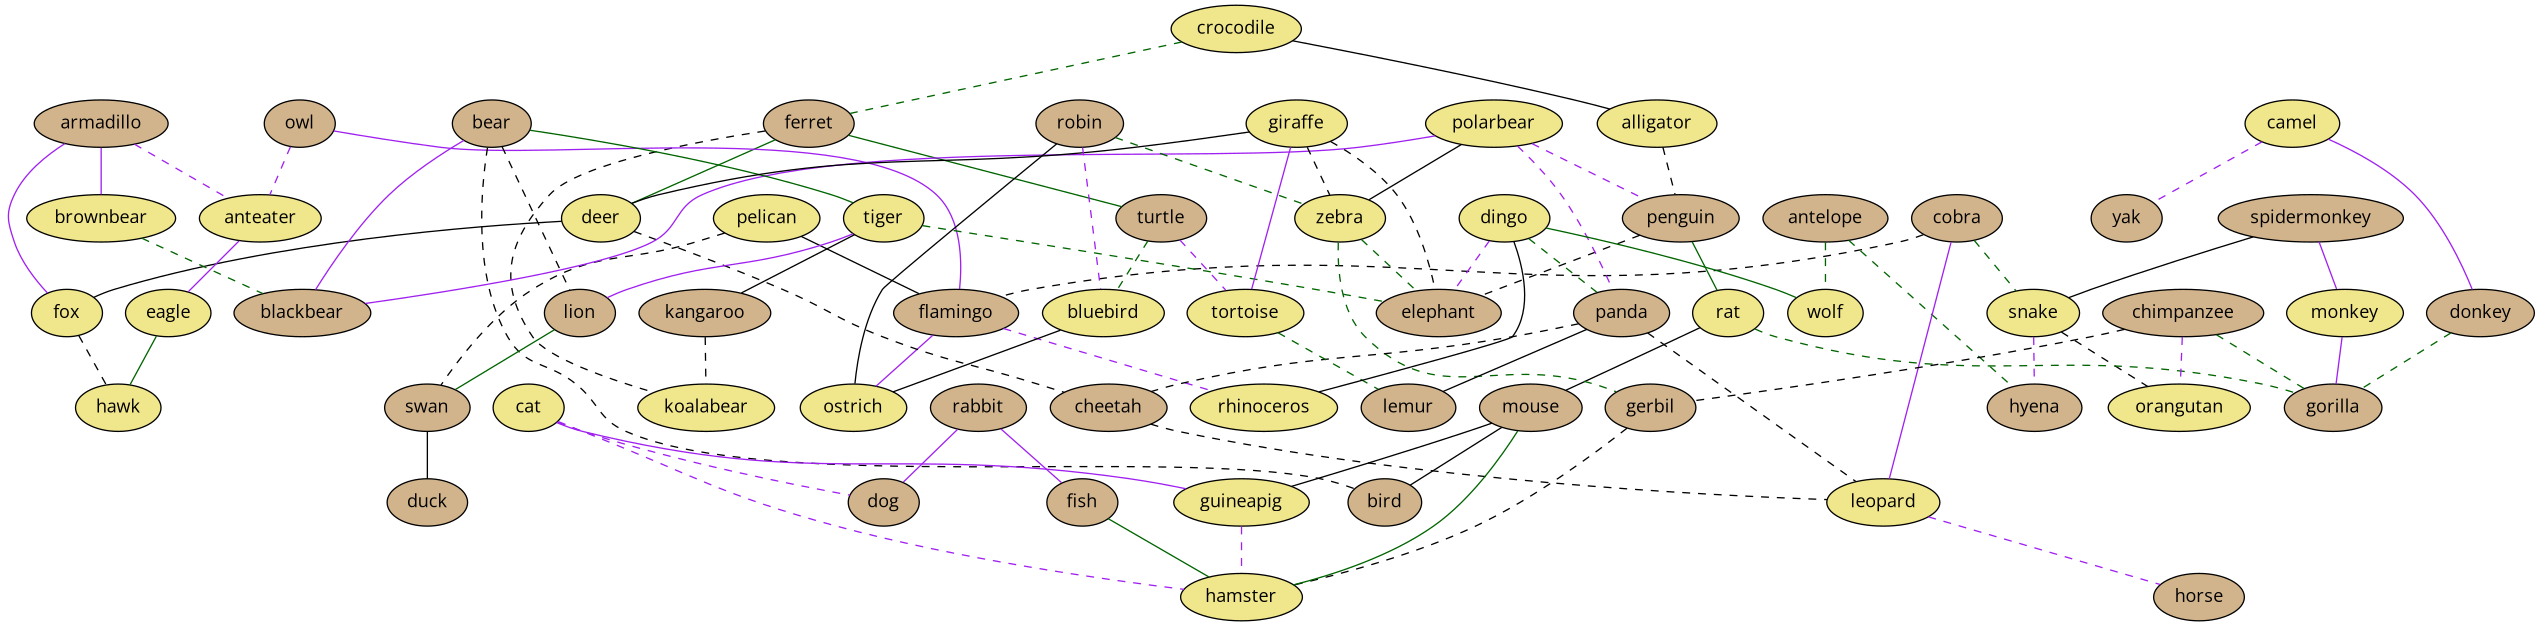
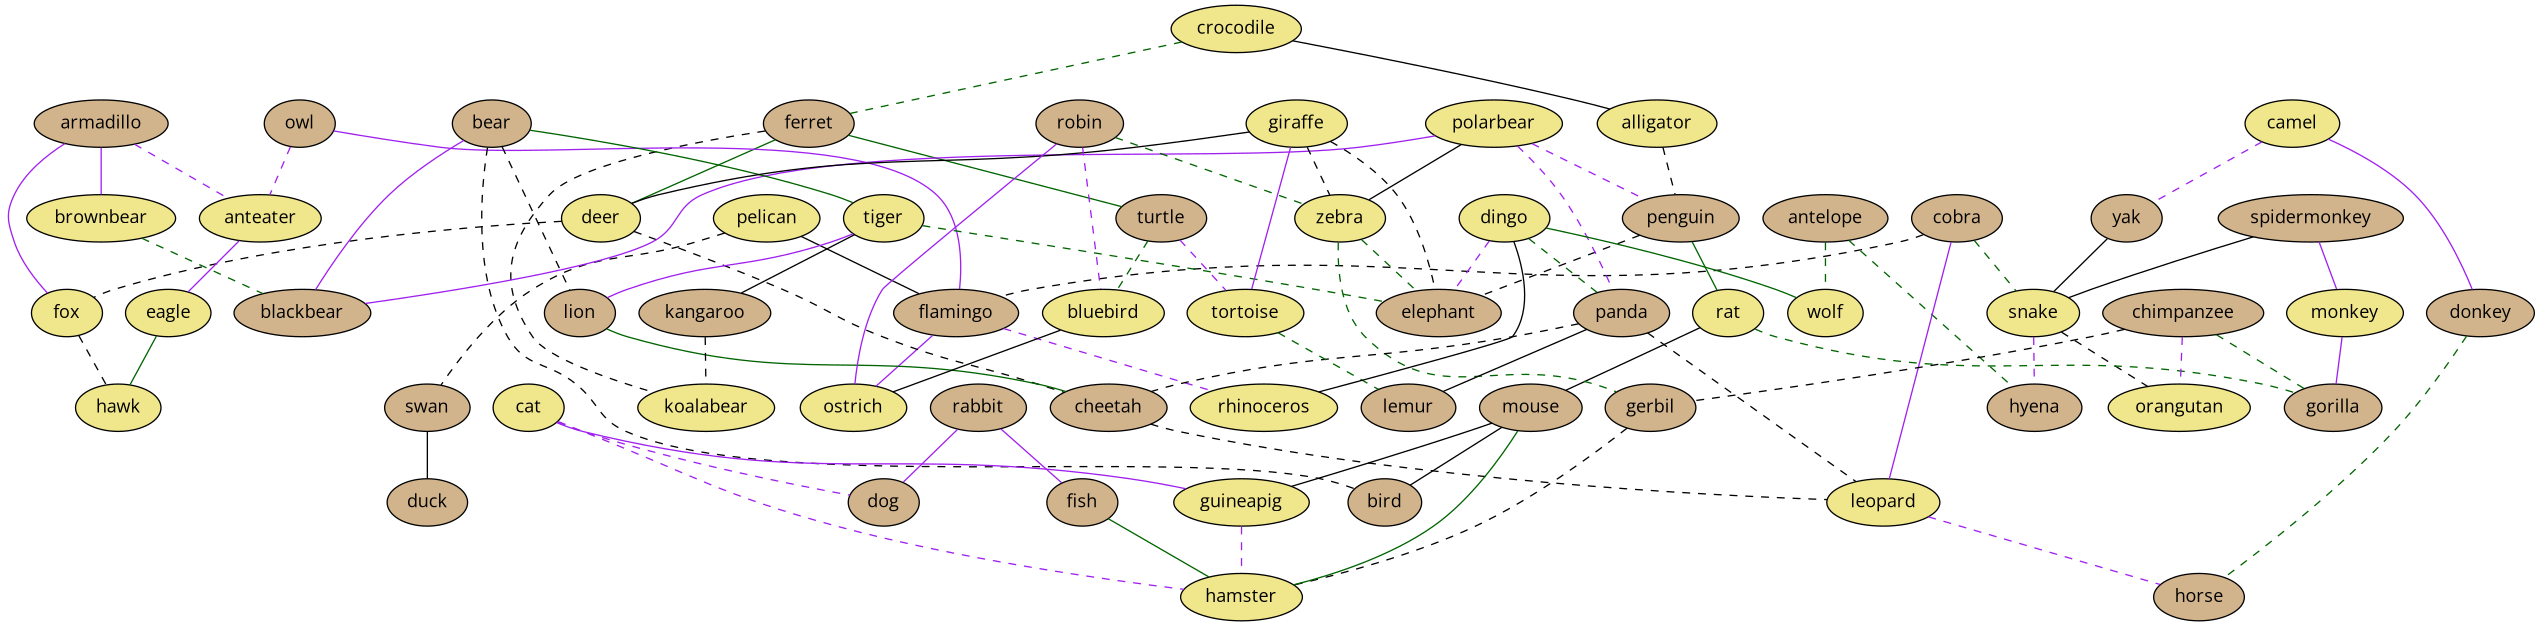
  strict graph {
    fontname="Open Sans"
    node [fillcolor=tan fontname="Open Sans" style=filled]
    edge [color=black fontname="Open Sans" style=dashed weight=1]
    pelican [fillcolor=khaki]
    swan
    flamingo
    duck
    rhinoceros [fillcolor=khaki]
    ostrich [fillcolor=khaki]
    antelope
    hyena
    wolf [fillcolor=khaki]
    camel [fillcolor=khaki]
    yak
    donkey
    snake [fillcolor=khaki]
    horse
    cobra
    leopard [fillcolor=khaki]
    orangutan [fillcolor=khaki]
    spidermonkey
    monkey [fillcolor=khaki]
    gorilla
    crocodile [fillcolor=khaki]
    alligator [fillcolor=khaki]
    ferret
    penguin
    turtle
    deer [fillcolor=khaki]
    koalabear [fillcolor=khaki]
    owl
    anteater [fillcolor=khaki]
    eagle [fillcolor=khaki]
    elephant
    rat [fillcolor=khaki]
    polarbear [fillcolor=khaki]
    zebra [fillcolor=khaki]
    panda
    blackbear
    gerbil
    cheetah
    lemur
    bear
    tiger [fillcolor=khaki]
    lion
    bird
    kangaroo
    tortoise [fillcolor=khaki]
    bluebird [fillcolor=khaki]
    fox [fillcolor=khaki]
    giraffe [fillcolor=khaki]
    armadillo
    brownbear [fillcolor=khaki]
    hawk [fillcolor=khaki]
    rabbit
    fish
    dog
    hamster [fillcolor=khaki]
    mouse
    dingo [fillcolor=khaki]
    cat [fillcolor=khaki]
    guineapig [fillcolor=khaki]
    robin
    chimpanzee
    pelican -- swan
    pelican -- flamingo [style=solid]
    swan -- duck [style=solid]
    flamingo -- rhinoceros [color=purple]
    flamingo -- ostrich [color=purple style=solid]
    antelope -- hyena [color=darkgreen]
    antelope -- wolf [color=darkgreen]
    camel -- yak [color=purple]
    camel -- donkey [color=purple style=solid]
-   donkey -- gorilla [color=darkgreen]
+   yak -- snake [style=solid]
+   donkey -- horse [color=darkgreen]
    snake -- hyena [color=purple]
    snake -- orangutan
    cobra -- flamingo
    cobra -- snake [color=darkgreen]
    cobra -- leopard [color=purple style=solid]
    leopard -- horse [color=purple]
    spidermonkey -- snake [style=solid]
    spidermonkey -- monkey [color=purple style=solid]
    monkey -- gorilla [color=purple style=solid]
    crocodile -- alligator [style=solid]
    crocodile -- ferret [color=darkgreen]
    alligator -- penguin
    ferret -- turtle [color=darkgreen style=solid]
    ferret -- deer [color=darkgreen style=solid]
    ferret -- koalabear
    penguin -- elephant
    penguin -- rat [color=darkgreen style=solid]
    turtle -- tortoise [color=purple]
    turtle -- bluebird [color=darkgreen]
    deer -- cheetah
-   deer -- fox [style=solid]
+   deer -- fox
    owl -- flamingo [color=purple style=solid]
    owl -- anteater [color=purple]
    anteater -- eagle [color=purple style=solid]
    eagle -- hawk [color=darkgreen style=solid]
    rat -- gorilla [color=darkgreen]
    rat -- mouse [style=solid]
    polarbear -- penguin [color=purple]
    polarbear -- zebra [style=solid]
    polarbear -- panda [color=purple]
    polarbear -- blackbear [color=purple style=solid]
    zebra -- elephant [color=darkgreen]
    zebra -- gerbil [color=darkgreen]
    panda -- leopard
    panda -- cheetah
    panda -- lemur [style=solid]
    gerbil -- hamster
    cheetah -- leopard
    bear -- blackbear [color=purple style=solid]
    bear -- tiger [color=darkgreen style=solid]
    bear -- lion
    bear -- bird
    tiger -- elephant [color=darkgreen]
    tiger -- lion [color=purple style=solid]
    tiger -- kangaroo [style=solid]
-   lion -- swan [color=darkgreen style=solid]
+   lion -- cheetah [color=darkgreen style=solid]
    kangaroo -- koalabear
    tortoise -- lemur [color=darkgreen]
    bluebird -- ostrich [style=solid]
    fox -- hawk
    giraffe -- deer [style=solid]
    giraffe -- elephant
    giraffe -- zebra
    giraffe -- tortoise [color=purple style=solid]
    armadillo -- anteater [color=purple]
    armadillo -- fox [color=purple style=solid]
    armadillo -- brownbear [color=purple style=solid]
    brownbear -- blackbear [color=darkgreen]
    rabbit -- fish [color=purple style=solid]
    rabbit -- dog [color=purple style=solid]
    fish -- hamster [color=darkgreen style=solid]
    mouse -- bird [style=solid]
    mouse -- hamster [color=darkgreen style=solid]
    mouse -- guineapig [style=solid]
    dingo -- rhinoceros [style=solid]
    dingo -- wolf [color=darkgreen style=solid]
    dingo -- elephant [color=purple]
    dingo -- panda [color=darkgreen]
    cat -- dog [color=purple]
    cat -- hamster [color=purple]
    cat -- guineapig [color=purple style=solid]
    guineapig -- hamster [color=purple]
-   robin -- ostrich [style=solid]
+   robin -- ostrich [color=purple style=solid]
    robin -- zebra [color=darkgreen]
    robin -- bluebird [color=purple]
    chimpanzee -- orangutan [color=purple]
    chimpanzee -- gorilla [color=darkgreen]
    chimpanzee -- gerbil
  }
